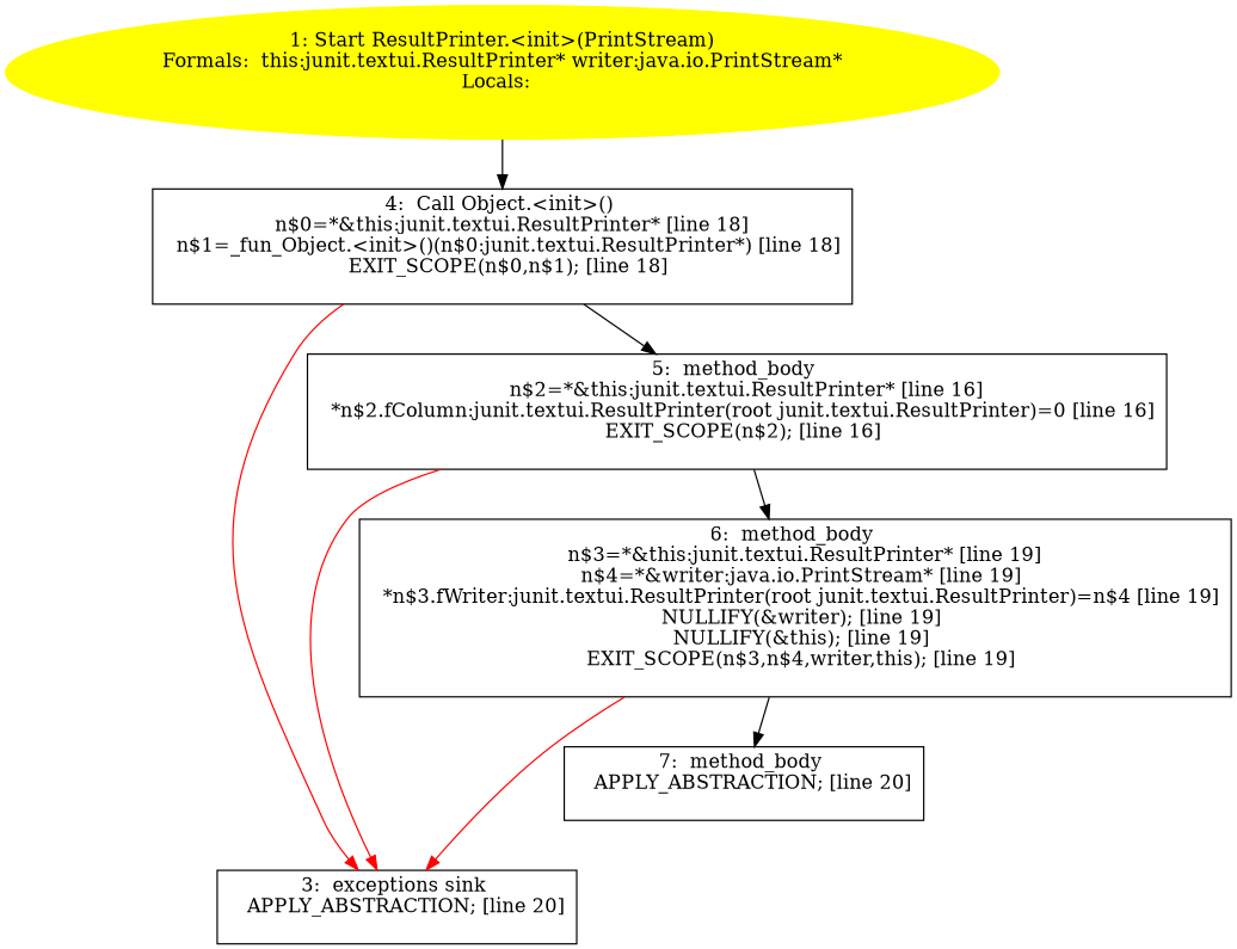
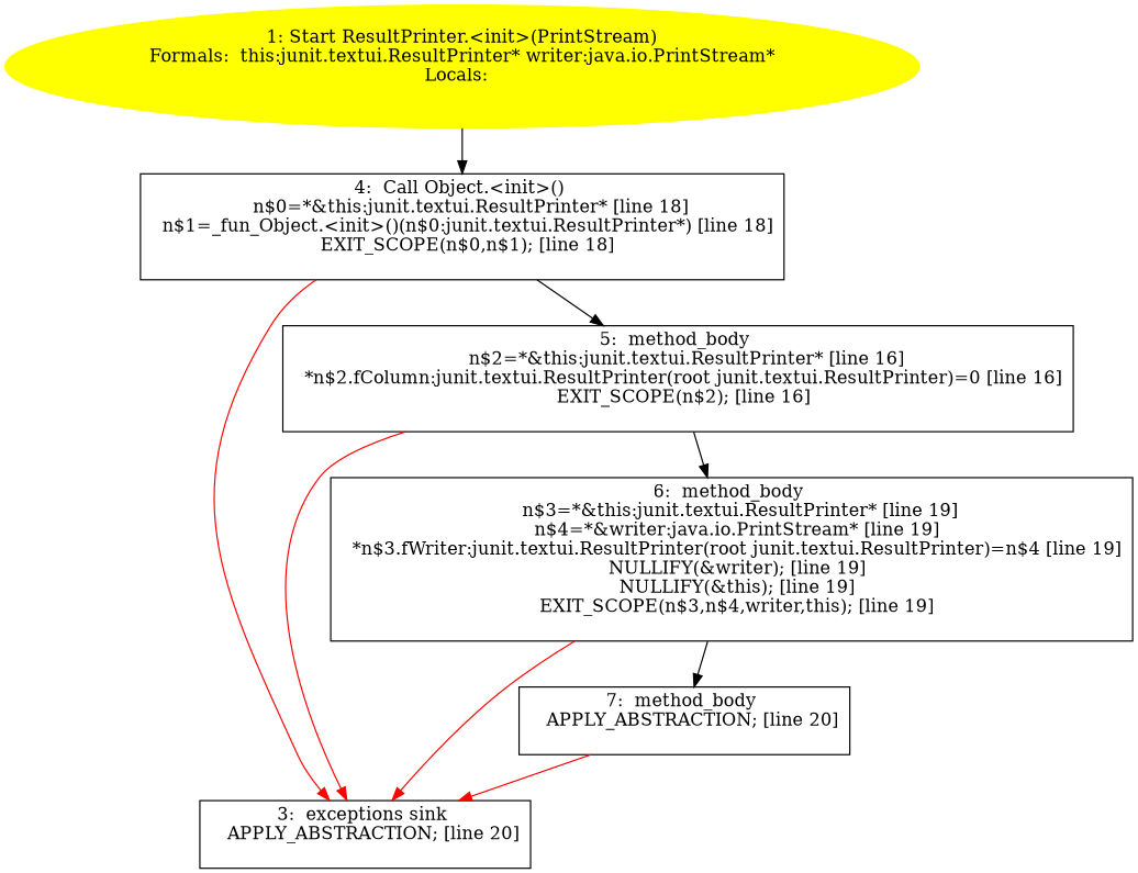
  digraph {
    node [shape=box]
    n1 [color=yellow label="1: Start ResultPrinter.<init>(PrintStream)\nFormals:  this:junit.textui.ResultPrinter* writer:java.io.PrintStream*\nLocals:  \n  " style=filled shape=""]
    n2 [label="4:  Call Object.<init>() \n   n$0=*&this:junit.textui.ResultPrinter* [line 18]\n  n$1=_fun_Object.<init>()(n$0:junit.textui.ResultPrinter*) [line 18]\n  EXIT_SCOPE(n$0,n$1); [line 18]\n "]
    n3 [label="3:  exceptions sink \n   APPLY_ABSTRACTION; [line 20]\n "]
    n4 [label="5:  method_body \n   n$2=*&this:junit.textui.ResultPrinter* [line 16]\n  *n$2.fColumn:junit.textui.ResultPrinter(root junit.textui.ResultPrinter)=0 [line 16]\n  EXIT_SCOPE(n$2); [line 16]\n "]
    n5 [label="6:  method_body \n   n$3=*&this:junit.textui.ResultPrinter* [line 19]\n  n$4=*&writer:java.io.PrintStream* [line 19]\n  *n$3.fWriter:junit.textui.ResultPrinter(root junit.textui.ResultPrinter)=n$4 [line 19]\n  NULLIFY(&writer); [line 19]\n  NULLIFY(&this); [line 19]\n  EXIT_SCOPE(n$3,n$4,writer,this); [line 19]\n "]
    n6 [label="7:  method_body \n   APPLY_ABSTRACTION; [line 20]\n "]
    n1 -> n2
    n2 -> n3 [color=red]
    n2 -> n4
    n4 -> n3 [color=red]
    n4 -> n5
    n5 -> n3 [color=red]
    n5 -> n6
+   n6 -> n3 [color=red]
  }
